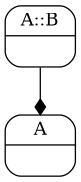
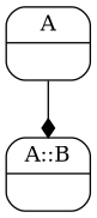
  digraph {
    bgcolor=white
    splines=true
    node [shape=Mrecord]
    n1 [label="{A|\l}"]
    n2 [label="{A::B|\l}"]
-   n2 -> n1 [arrowhead=diamond arrowtail=diamond]
+   n1 -> n2 [arrowhead=diamond arrowtail=diamond]
  }
